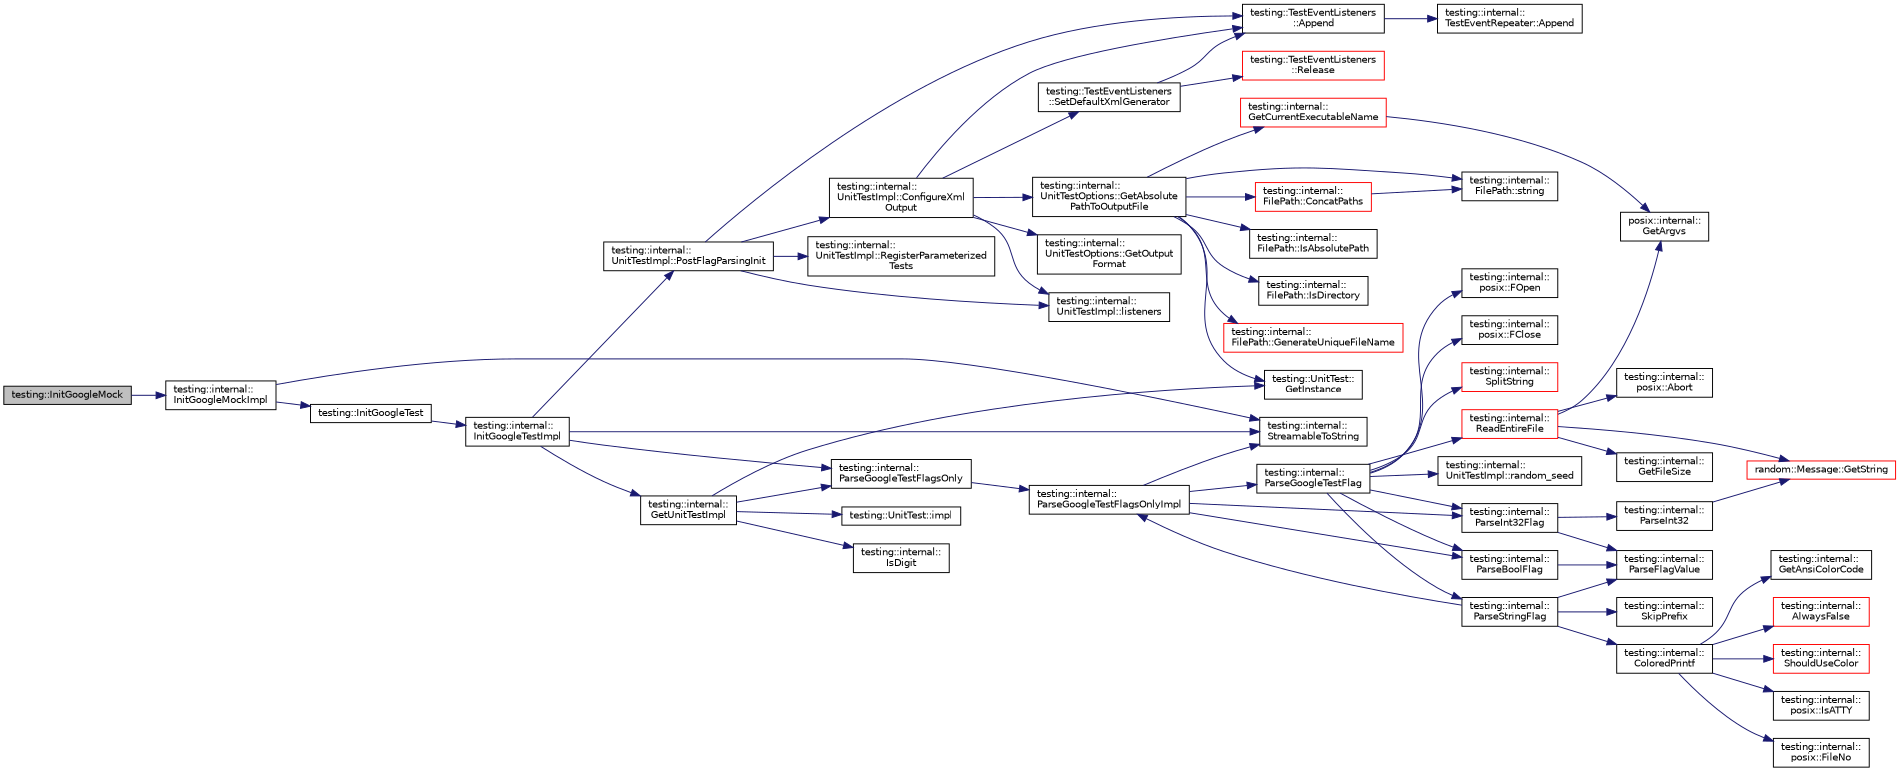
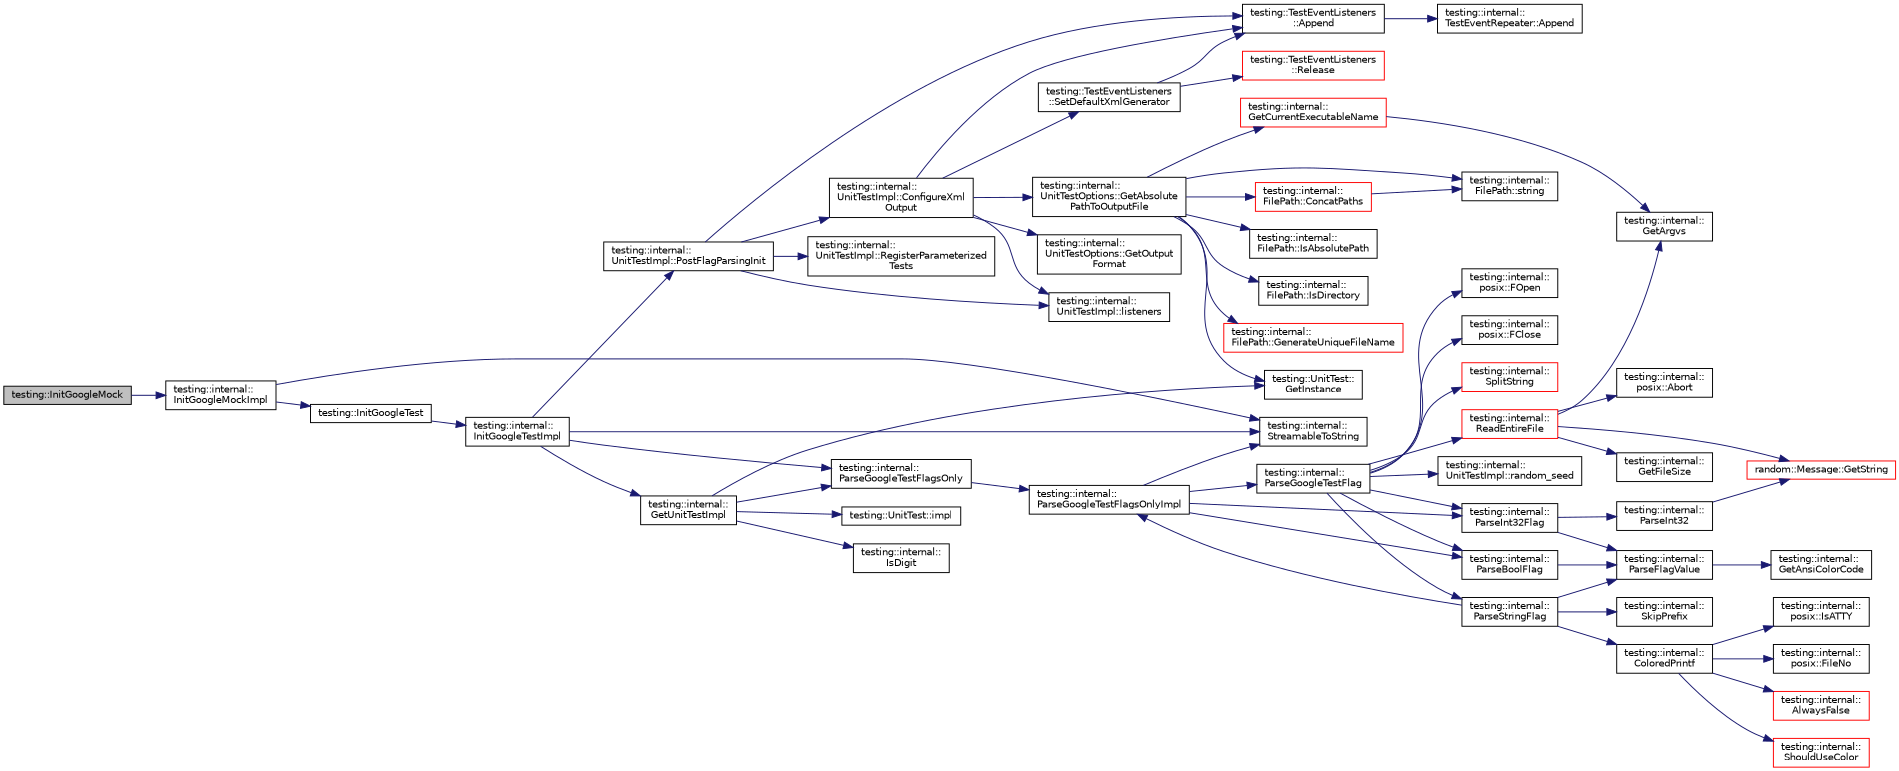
  digraph {
    rankdir=LR
    node [color=black fillcolor=white fontname=Helvetica fontsize=10 shape=record style=filled]
    edge [color=midnightblue fontname=Helvetica fontsize=10 labelfontname=Helvetica labelfontsize=10 style=solid]
    n1 [fillcolor=grey75 fontcolor=black height=0.2 label="testing::InitGoogleMock" width=0.4]
    n2 [height=0.2 label="testing::internal::\lInitGoogleMockImpl" width=0.4]
    n3 [height=0.2 label="testing::InitGoogleTest" width=0.4]
    n4 [height=0.2 label="testing::internal::\lStreamableToString" width=0.4]
    n5 [height=0.2 label="testing::internal::\lInitGoogleTestImpl" width=0.4]
    n6 [height=0.2 label="testing::internal::\lParseGoogleTestFlagsOnly" width=0.4]
    n7 [height=0.2 label="testing::internal::\lGetUnitTestImpl" width=0.4]
    n8 [height=0.2 label="testing::internal::\lUnitTestImpl::PostFlagParsingInit" width=0.4]
    n9 [height=0.2 label="testing::internal::\lParseGoogleTestFlagsOnlyImpl" width=0.4]
    n10 [height=0.2 label="testing::UnitTest::\lGetInstance" width=0.4]
    n11 [height=0.2 label="testing::UnitTest::impl" width=0.4]
    n12 [height=0.2 label="testing::internal::\lIsDigit" width=0.4]
    n13 [height=0.2 label="testing::internal::\lUnitTestImpl::listeners" width=0.4]
    n14 [height=0.2 label="testing::TestEventListeners\l::Append" width=0.4]
    n15 [height=0.2 label="testing::internal::\lUnitTestImpl::RegisterParameterized\lTests" width=0.4]
    n16 [height=0.2 label="testing::internal::\lUnitTestImpl::ConfigureXml\lOutput" width=0.4]
    n17 [height=0.2 label="testing::internal::\lParseBoolFlag" width=0.4]
    n18 [height=0.2 label="testing::internal::\lParseInt32Flag" width=0.4]
    n19 [height=0.2 label="testing::internal::\lParseGoogleTestFlag" width=0.4]
    n20 [height=0.2 label="testing::internal::\lParseFlagValue" width=0.4]
    n21 [height=0.2 label="testing::internal::\lParseInt32" width=0.4]
    n22 [height=0.2 label="testing::internal::\lParseStringFlag" width=0.4]
    n23 [height=0.2 label="testing::internal::\lSkipPrefix" width=0.4]
    n24 [height=0.2 label="testing::internal::\lColoredPrintf" width=0.4]
    n25 [height=0.2 label="testing::internal::\lUnitTestImpl::random_seed" width=0.4]
    n26 [height=0.2 label="testing::internal::\lposix::FOpen" width=0.4]
    n27 [color=red height=0.2 label="testing::internal::\lReadEntireFile" width=0.4]
    n28 [height=0.2 label="testing::internal::\lposix::FClose" width=0.4]
    n29 [color=red height=0.2 label="testing::internal::\lSplitString" width=0.4]
    n30 [color=red height=0.2 label="random::Message::GetString" width=0.4]
    n31 [color=red height=0.2 label="testing::internal::\lAlwaysFalse" width=0.4]
    n32 [color=red height=0.2 label="testing::internal::\lShouldUseColor" width=0.4]
    n33 [height=0.2 label="testing::internal::\lposix::IsATTY" width=0.4]
    n34 [height=0.2 label="testing::internal::\lposix::FileNo" width=0.4]
    n35 [height=0.2 label="testing::internal::\lGetAnsiColorCode" width=0.4]
    n36 [height=0.2 label="testing::internal::\lGetFileSize" width=0.4]
-   n37 [height=0.2 label="posix::internal::\lGetArgvs" width=0.4]
+   n37 [height=0.2 label="testing::internal::\lGetArgvs" width=0.4]
    n38 [height=0.2 label="testing::internal::\lposix::Abort" width=0.4]
    n39 [height=0.2 label="testing::internal::\lTestEventRepeater::Append" width=0.4]
    n40 [height=0.2 label="testing::internal::\lUnitTestOptions::GetOutput\lFormat" width=0.4]
    n41 [height=0.2 label="testing::TestEventListeners\l::SetDefaultXmlGenerator" width=0.4]
    n42 [height=0.2 label="testing::internal::\lUnitTestOptions::GetAbsolute\lPathToOutputFile" width=0.4]
    n43 [color=red height=0.2 label="testing::TestEventListeners\l::Release" width=0.4]
    n44 [color=red height=0.2 label="testing::internal::\lFilePath::ConcatPaths" width=0.4]
    n45 [height=0.2 label="testing::internal::\lFilePath::string" width=0.4]
    n46 [height=0.2 label="testing::internal::\lFilePath::IsAbsolutePath" width=0.4]
    n47 [height=0.2 label="testing::internal::\lFilePath::IsDirectory" width=0.4]
    n48 [color=red height=0.2 label="testing::internal::\lFilePath::GenerateUniqueFileName" width=0.4]
    n49 [color=red height=0.2 label="testing::internal::\lGetCurrentExecutableName" width=0.4]
    n1 -> n2
    n2 -> n3
    n2 -> n4
    n3 -> n5
    n5 -> n4
    n5 -> n6
    n5 -> n7
    n5 -> n8
    n6 -> n9
    n7 -> n6
    n7 -> n10
    n7 -> n11
    n7 -> n12
    n8 -> n13
    n8 -> n14
    n8 -> n15
    n8 -> n16
    n9 -> n4
    n9 -> n17
    n9 -> n18
    n9 -> n19
    n14 -> n39
    n16 -> n13
    n16 -> n14
    n16 -> n40
    n16 -> n41
    n16 -> n42
    n17 -> n20
    n18 -> n20
    n18 -> n21
    n19 -> n17
    n19 -> n18
    n19 -> n22
    n19 -> n25
    n19 -> n26
    n19 -> n27
    n19 -> n28
    n19 -> n29
    n21 -> n30
    n22 -> n9
    n22 -> n20
    n22 -> n23
    n22 -> n24
    n24 -> n31
    n24 -> n32
    n24 -> n33
    n24 -> n34
-   n24 -> n35
+   n20 -> n35
    n27 -> n30
    n27 -> n36
    n27 -> n37
    n27 -> n38
    n41 -> n14
    n41 -> n43
    n42 -> n10
    n42 -> n44
    n42 -> n45
    n42 -> n46
    n42 -> n47
    n42 -> n48
    n42 -> n49
    n44 -> n45
    n49 -> n37
  }
